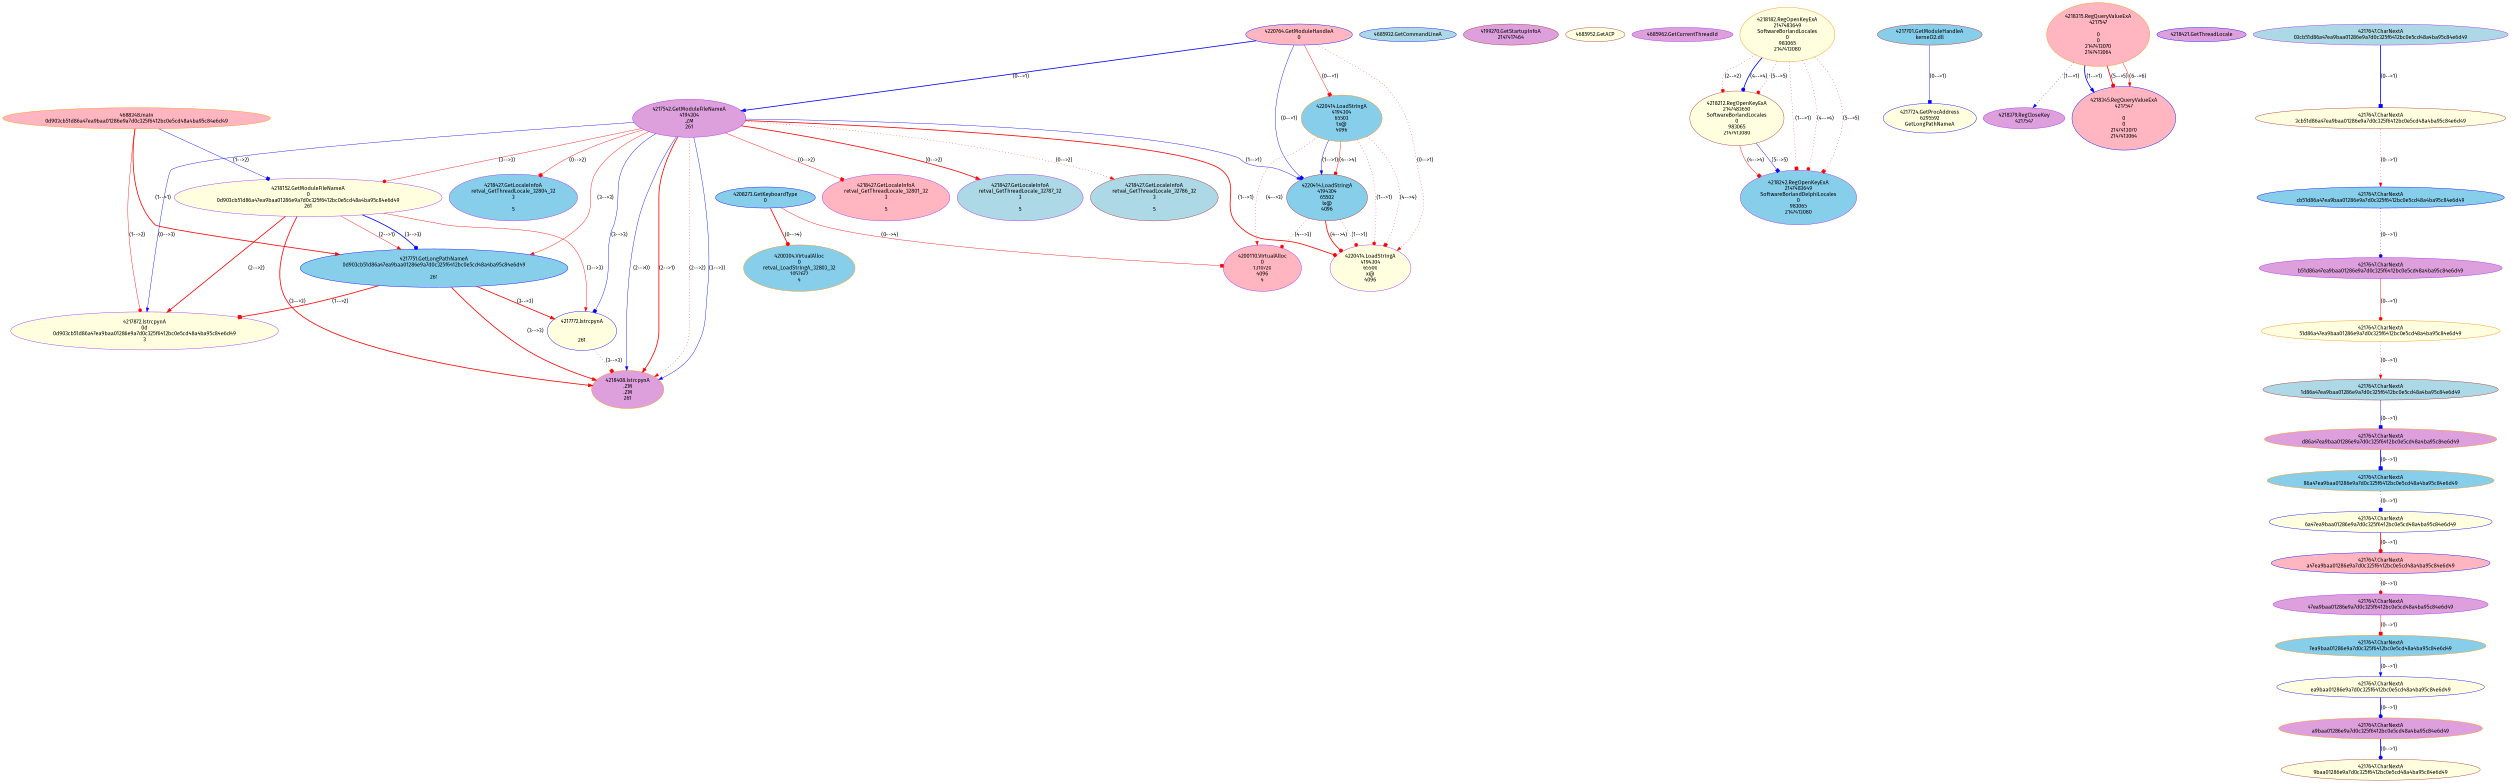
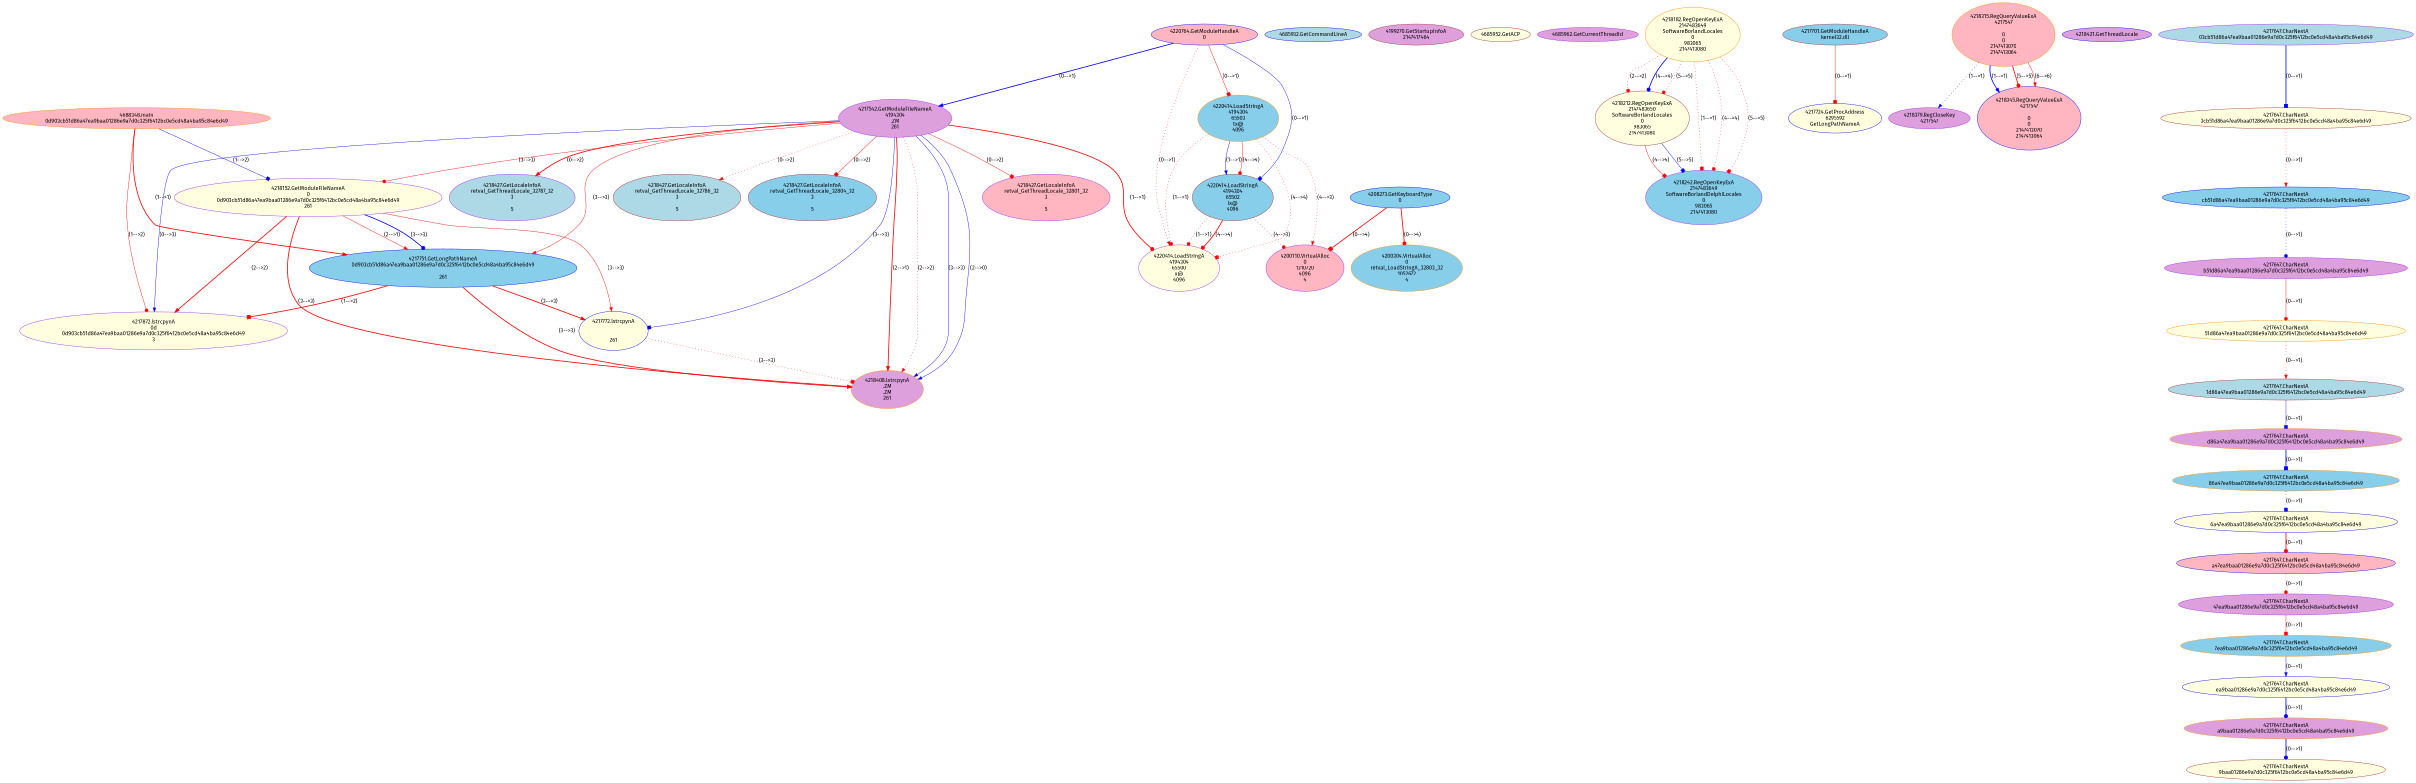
  digraph {
    fontname="Fira Sans"
    node [color=purple fillcolor=lightyellow fontname="Fira Sans" style=filled]
    edge [arrowhead=normal color=red fontname="Fira Sans" style=solid]
    n1 [color=darkorange fillcolor=lightpink label="4688348.main\n0d903cb51d86a47ea9baa01286e9a7d0c325f6412bc0e5cd48a4ba95c84e6d49"]
    n2 [label="4218152.GetModuleFileNameA\n0\n0d903cb51d86a47ea9baa01286e9a7d0c325f6412bc0e5cd48a4ba95c84e6d49\n261"]
    n3 [color=blue fillcolor=skyblue label="4217751.GetLongPathNameA\n0d903cb51d86a47ea9baa01286e9a7d0c325f6412bc0e5cd48a4ba95c84e6d49\n\n261"]
    n4 [label="4217872.lstrcpynA\n0d\n0d903cb51d86a47ea9baa01286e9a7d0c325f6412bc0e5cd48a4ba95c84e6d49\n3"]
    n5 [color=blue label="4217772.lstrcpynA\n\n\n261"]
    n6 [color=darkorange fillcolor=plum label="4218408.lstrcpynA\n.ZM\n.ZM\n261"]
    n7 [color=blue fillcolor=lightpink label="4220764.GetModuleHandleA\n0"]
    n8 [fillcolor=plum label="4217542.GetModuleFileNameA\n4194304\n.ZM\n261"]
    n9 [color=darkorange fillcolor=skyblue label="4220414.LoadStringA\n4194304\n65503\ntx@\n4096"]
    n10 [color=brown fillcolor=skyblue label="4220414.LoadStringA\n4194304\n65502\nlx@\n4096"]
    n11 [label="4220414.LoadStringA\n4194304\n65500\n\x@\n4096"]
    n12 [fillcolor=lightpink label="4218427.GetLocaleInfoA\nretval_GetThreadLocale_32801_32\n3\n\n5"]
    n13 [fillcolor=lightblue label="4218427.GetLocaleInfoA\nretval_GetThreadLocale_32787_32\n3\n\n5"]
    n14 [color=brown fillcolor=lightblue label="4218427.GetLocaleInfoA\nretval_GetThreadLocale_32786_32\n3\n\n5"]
-   n15 [fillcolor=skyblue label="4218427.GetLocaleInfoA\nretval_GetThreadLocale_32804_32\n3\n\n5"]
+   n15 [color=brown fillcolor=skyblue label="4218427.GetLocaleInfoA\nretval_GetThreadLocale_32804_32\n3\n\n5"]
    n16 [fillcolor=lightpink label="4200110.VirtualAlloc\n0\n1310720\n4096\n4"]
    n17 [color=blue fillcolor=skyblue label="4208273.GetKeyboardType\n0"]
    n18 [color=darkorange fillcolor=skyblue label="4200304.VirtualAlloc\n0\nretval_LoadStringA_32803_32\n1052672\n4"]
    n19 [color=blue fillcolor=lightblue label="4685932.GetCommandLineA\n"]
    n20 [color=brown fillcolor=plum label="4199270.GetStartupInfoA\n2147417464"]
    n21 [color=brown label="4685952.GetACP\n"]
    n22 [fillcolor=plum label="4685962.GetCurrentThreadId\n"]
    n23 [color=darkorange label="4218182.RegOpenKeyExA\n2147483649\nSoftware\Borland\Locales\n0\n983065\n2147413080"]
    n24 [color=brown label="4218212.RegOpenKeyExA\n2147483650\nSoftware\Borland\Locales\n0\n983065\n2147413080"]
    n25 [fillcolor=skyblue label="4218242.RegOpenKeyExA\n2147483649\nSoftware\Borland\Delphi\Locales\n0\n983065\n2147413080"]
    n26 [color=brown fillcolor=skyblue label="4217701.GetModuleHandleA\nkernel32.dll"]
    n27 [color=blue label="4217724.GetProcAddress\n6295592\nGetLongPathNameA"]
    n28 [color=darkorange fillcolor=lightpink label="4218315.RegQueryValueExA\n4217547\n\n0\n0\n2147413070\n2147413064"]
    n29 [fillcolor=plum label="4218379.RegCloseKey\n4217547"]
    n30 [color=blue fillcolor=lightpink label="4218345.RegQueryValueExA\n4217547\n\n0\n0\n2147413070\n2147413064"]
    n31 [color=blue fillcolor=plum label="4218421.GetThreadLocale\n"]
    n32 [fillcolor=lightblue label="4217647.CharNextA\n03cb51d86a47ea9baa01286e9a7d0c325f6412bc0e5cd48a4ba95c84e6d49"]
    n33 [color=brown label="4217647.CharNextA\n3cb51d86a47ea9baa01286e9a7d0c325f6412bc0e5cd48a4ba95c84e6d49"]
    n34 [color=blue fillcolor=skyblue label="4217647.CharNextA\ncb51d86a47ea9baa01286e9a7d0c325f6412bc0e5cd48a4ba95c84e6d49"]
    n35 [fillcolor=plum label="4217647.CharNextA\nb51d86a47ea9baa01286e9a7d0c325f6412bc0e5cd48a4ba95c84e6d49"]
    n36 [color=darkorange label="4217647.CharNextA\n51d86a47ea9baa01286e9a7d0c325f6412bc0e5cd48a4ba95c84e6d49"]
    n37 [color=brown fillcolor=lightblue label="4217647.CharNextA\n1d86a47ea9baa01286e9a7d0c325f6412bc0e5cd48a4ba95c84e6d49"]
    n38 [color=darkorange fillcolor=plum label="4217647.CharNextA\nd86a47ea9baa01286e9a7d0c325f6412bc0e5cd48a4ba95c84e6d49"]
    n39 [color=darkorange fillcolor=skyblue label="4217647.CharNextA\n86a47ea9baa01286e9a7d0c325f6412bc0e5cd48a4ba95c84e6d49"]
    n40 [color=blue label="4217647.CharNextA\n6a47ea9baa01286e9a7d0c325f6412bc0e5cd48a4ba95c84e6d49"]
    n41 [color=blue fillcolor=lightpink label="4217647.CharNextA\na47ea9baa01286e9a7d0c325f6412bc0e5cd48a4ba95c84e6d49"]
    n42 [fillcolor=plum label="4217647.CharNextA\n47ea9baa01286e9a7d0c325f6412bc0e5cd48a4ba95c84e6d49"]
    n43 [color=darkorange fillcolor=skyblue label="4217647.CharNextA\n7ea9baa01286e9a7d0c325f6412bc0e5cd48a4ba95c84e6d49"]
    n44 [color=blue label="4217647.CharNextA\nea9baa01286e9a7d0c325f6412bc0e5cd48a4ba95c84e6d49"]
    n45 [color=darkorange fillcolor=plum label="4217647.CharNextA\na9baa01286e9a7d0c325f6412bc0e5cd48a4ba95c84e6d49"]
    n46 [color=brown label="4217647.CharNextA\n9baa01286e9a7d0c325f6412bc0e5cd48a4ba95c84e6d49"]
    n1 -> n2 [arrowhead=box color=blue label="(1-->2)"]
    n1 -> n3 [label="(1-->1)" style=bold]
    n1 -> n4 [arrowhead=dot label="(1-->2)"]
    n2 -> n3 [label="(2-->1)"]
    n2 -> n3 [arrowhead=dot color=blue label="(3-->3)" style=bold]
    n2 -> n4 [label="(2-->2)" style=bold]
    n2 -> n5 [label="(3-->3)"]
    n2 -> n6 [label="(3-->3)" style=bold]
    n3 -> n4 [arrowhead=box label="(1-->2)" style=bold]
    n3 -> n5 [label="(3-->3)" style=bold]
    n3 -> n6 [label="(3-->3)" style=bold]
    n5 -> n6 [arrowhead=box label="(3-->3)" style=dotted]
    n7 -> n8 [color=blue label="(0-->1)" style=bold]
    n7 -> n9 [arrowhead=box label="(0-->1)"]
    n7 -> n10 [arrowhead=box color=blue label="(0-->1)"]
    n7 -> n11 [label="(0-->1)" style=dotted]
    n8 -> n2 [arrowhead=dot label="(3-->3)"]
    n8 -> n3 [label="(3-->3)"]
    n8 -> n4 [color=blue label="(0-->3)"]
    n8 -> n5 [arrowhead=box color=blue label="(3-->3)"]
    n8 -> n6 [label="(2-->1)" style=bold]
    n8 -> n6 [label="(2-->2)" style=dotted]
    n8 -> n6 [color=blue label="(3-->3)"]
    n8 -> n6 [color=blue label="(2-->0)"]
-   n8 -> n10 [color=blue label="(1-->1)"]
    n8 -> n11 [arrowhead=dot label="(1-->1)" style=bold]
    n8 -> n12 [arrowhead=box label="(0-->2)"]
    n8 -> n13 [label="(0-->2)" style=bold]
    n8 -> n14 [label="(0-->2)" style=dotted]
    n8 -> n15 [arrowhead=box label="(0-->2)"]
    n9 -> n10 [color=blue label="(1-->1)"]
    n9 -> n10 [arrowhead=dot label="(4-->4)"]
    n9 -> n11 [arrowhead=dot label="(1-->1)" style=dotted]
    n9 -> n11 [arrowhead=box label="(4-->4)" style=dotted]
    n9 -> n16 [label="(4-->3)" style=dotted]
    n10 -> n11 [arrowhead=dot label="(1-->1)" style=dotted]
    n10 -> n11 [arrowhead=dot label="(4-->4)" style=bold]
    n10 -> n16 [arrowhead=dot label="(4-->3)" style=dotted]
-   n17 -> n16 [arrowhead=box label="(0-->4)"]
+   n17 -> n16 [arrowhead=box label="(0-->4)" style=bold]
    n17 -> n18 [arrowhead=dot label="(0-->4)" style=bold]
    n23 -> n24 [arrowhead=dot label="(2-->2)" style=dotted]
    n23 -> n24 [arrowhead=dot color=blue label="(4-->4)" style=bold]
    n23 -> n24 [arrowhead=dot label="(5-->5)" style=dotted]
    n23 -> n25 [arrowhead=box label="(1-->1)" style=dotted]
    n23 -> n25 [arrowhead=dot label="(4-->4)" style=dotted]
    n23 -> n25 [arrowhead=box label="(5-->5)" style=dotted]
    n24 -> n25 [arrowhead=box label="(4-->4)"]
    n24 -> n25 [arrowhead=box color=blue label="(5-->5)"]
-   n26 -> n27 [arrowhead=box color=blue label="(0-->1)"]
+   n26 -> n27 [arrowhead=box label="(0-->1)"]
    n28 -> n29 [color=blue label="(1-->1)" style=dotted]
    n28 -> n30 [color=blue label="(1-->1)" style=bold]
    n28 -> n30 [arrowhead=dot label="(5-->5)" style=bold]
    n28 -> n30 [label="(6-->6)"]
    n32 -> n33 [arrowhead=box color=blue label="(0-->1)" style=bold]
    n33 -> n34 [label="(0-->1)" style=dotted]
    n34 -> n35 [arrowhead=dot color=blue label="(0-->1)" style=dotted]
    n35 -> n36 [arrowhead=dot label="(0-->1)"]
    n36 -> n37 [label="(0-->1)" style=dotted]
    n37 -> n38 [arrowhead=box color=blue label="(0-->1)"]
    n38 -> n39 [arrowhead=box color=blue label="(0-->1)" style=bold]
    n39 -> n40 [arrowhead=box color=blue label="(0-->1)" style=dotted]
    n40 -> n41 [arrowhead=dot label="(0-->1)" style=bold]
    n41 -> n42 [arrowhead=dot label="(0-->1)" style=dotted]
    n42 -> n43 [arrowhead=box label="(0-->1)"]
    n43 -> n44 [color=blue label="(0-->1)"]
    n44 -> n45 [arrowhead=dot color=blue label="(0-->1)" style=bold]
    n45 -> n46 [arrowhead=dot color=blue label="(0-->1)" style=bold]
  }
